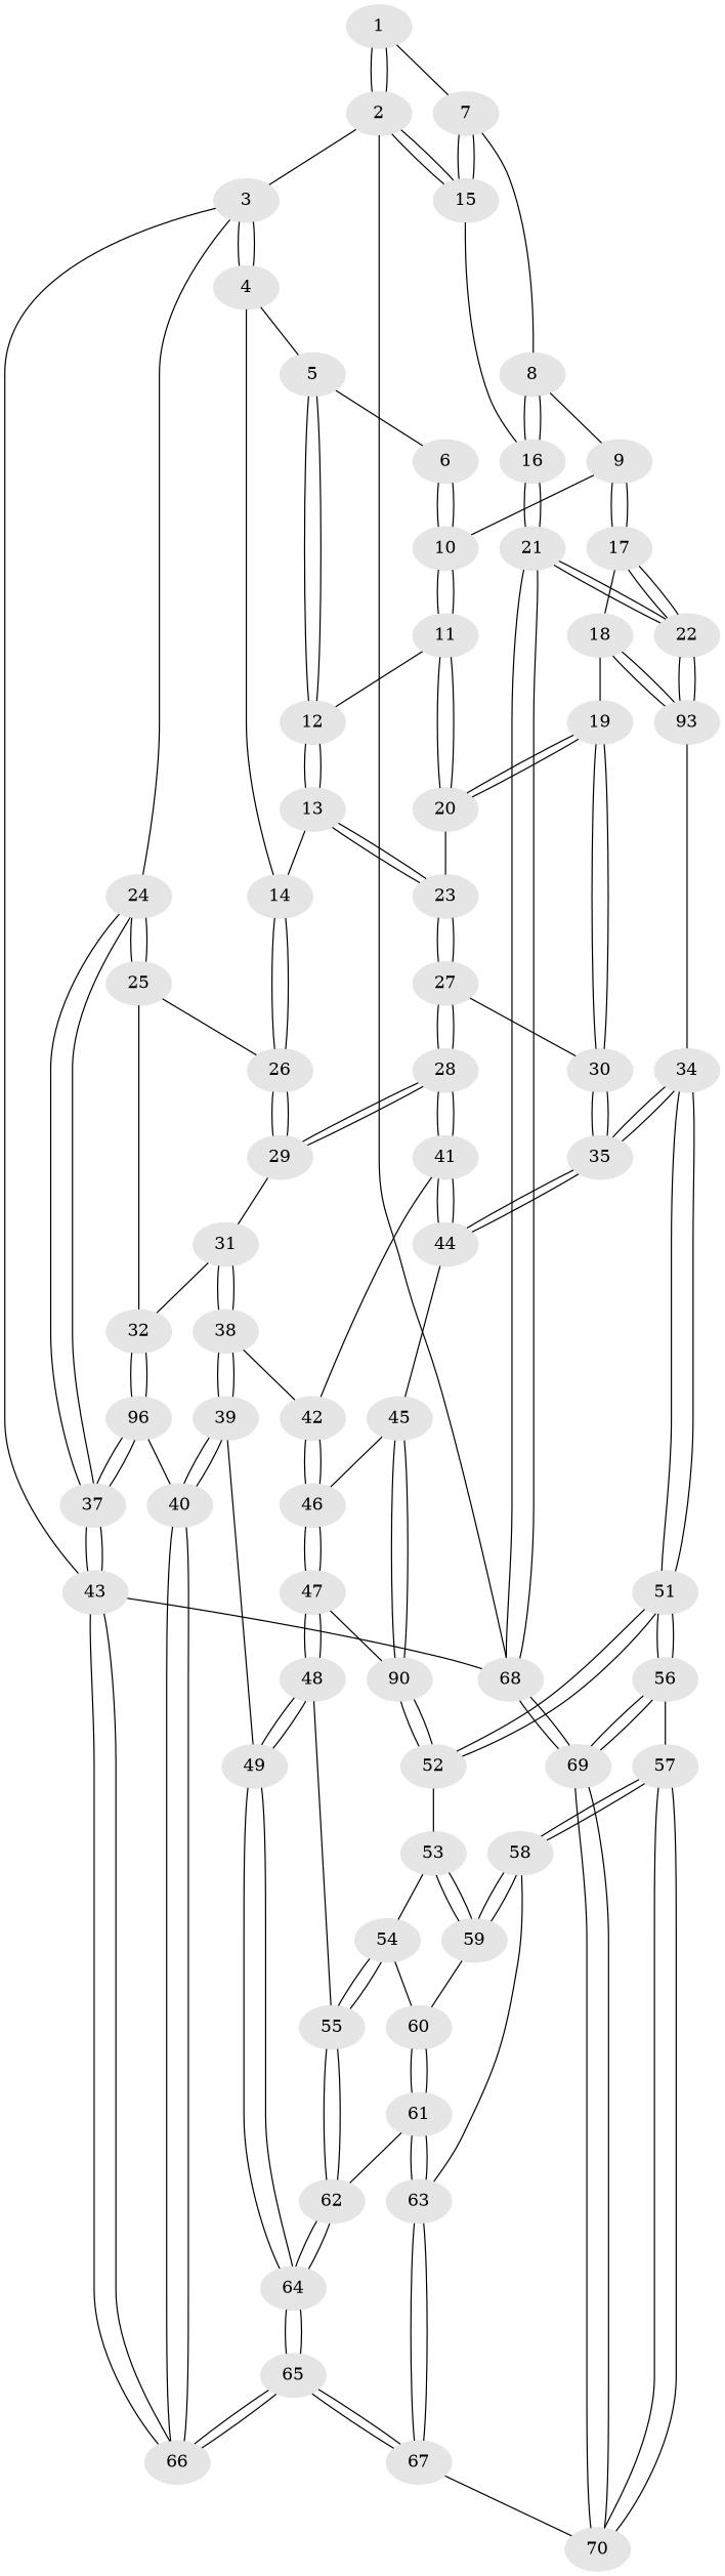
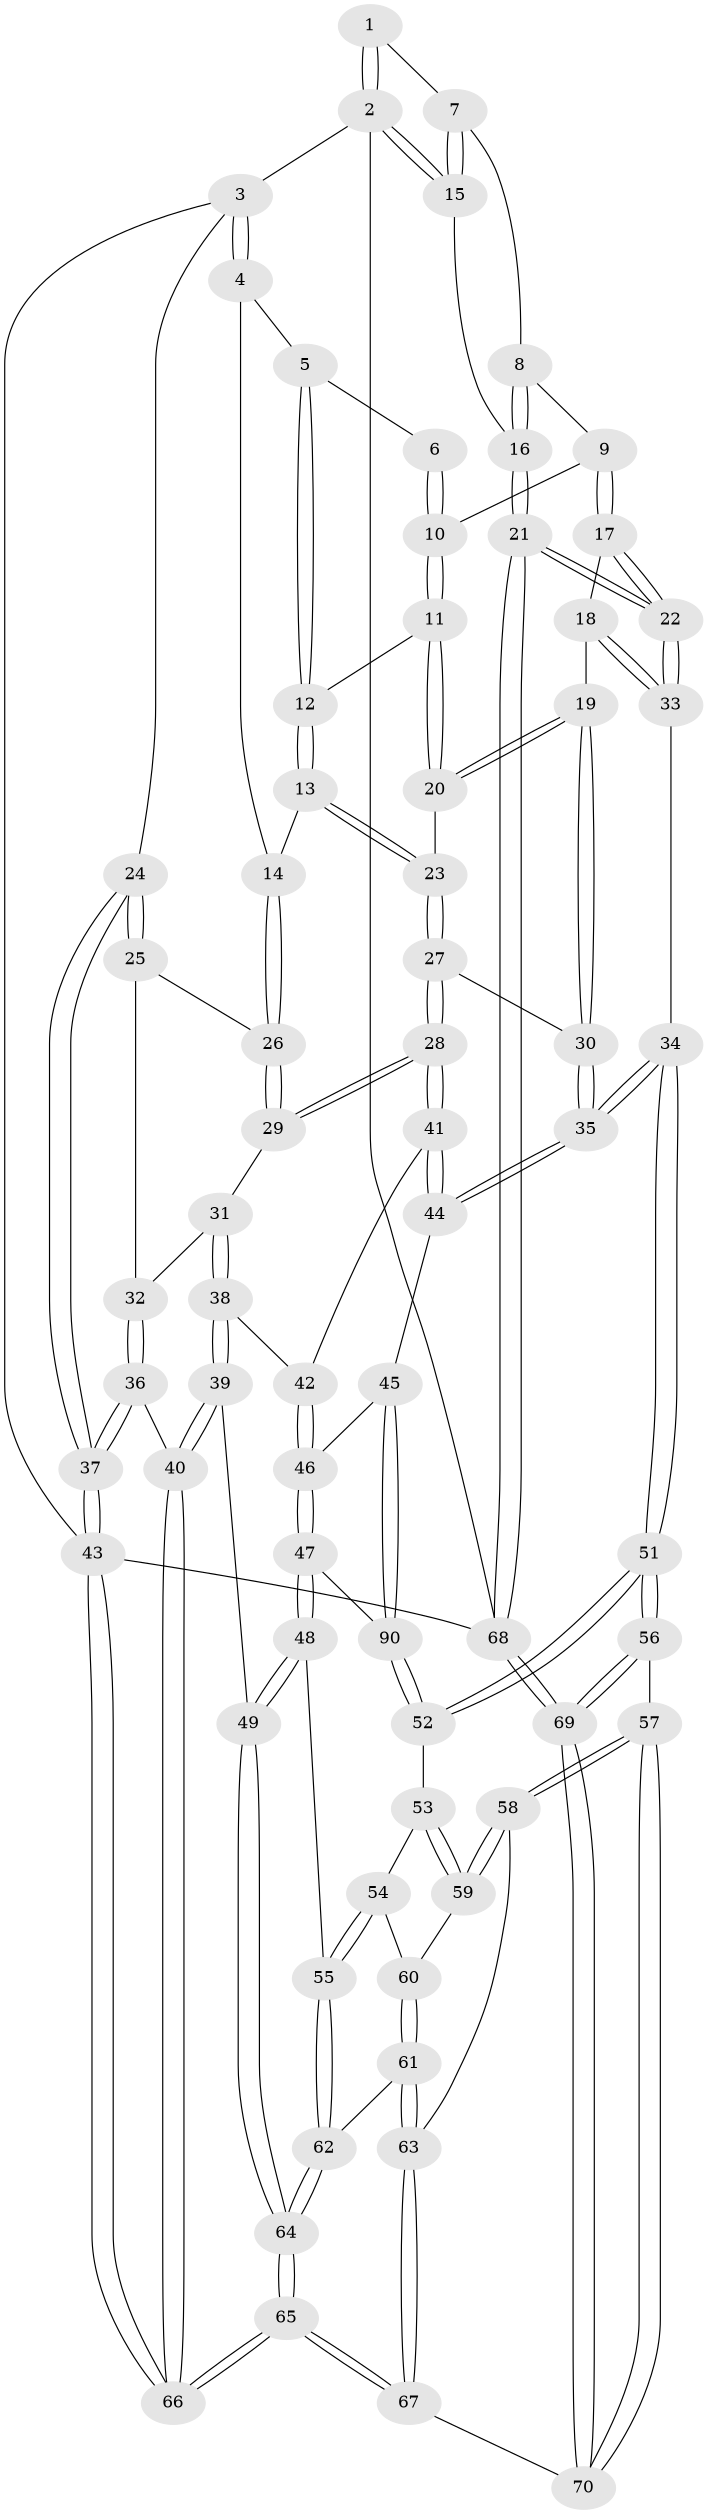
  graph {
    node [color=gray90 style=filled]
    1
    2
    7
    3
    15
    68
    8
    4
    24
    43
    16
    69
    5
    14
    25
    37
    66
    6
    12
    26
    10
    13
    11
    9
    17
    21
    18
    22
    20
    23
    27
    29
    19
-   33 [label=93]
+   33
    30
    34
    35
    28
    32
-   36 [label=96]
+   36
    31
    41
    44
    42
    38
    39
    40
    51
    52
    56
    45
    49
    46
    64
    47
    n56 [label=90]
    48
    55
    62
    65
    53
    57
    54
    59
    60
    61
    58
    70
    63
    67
    1 -- 2
    1 -- 2
    1 -- 7
    2 -- 3
    2 -- 15
    2 -- 15
    2 -- 68
    7 -- 15
    7 -- 15
    7 -- 8
    3 -- 4
    3 -- 4
    3 -- 24
    3 -- 43
    15 -- 16
    68 -- 69
    68 -- 69
    8 -- 16
    8 -- 16
    8 -- 9
    4 -- 5
    4 -- 14
    24 -- 25
    24 -- 25
    24 -- 37
    24 -- 37
    43 -- 68
    43 -- 66
    43 -- 66
    16 -- 21
    16 -- 21
    69 -- 70
    69 -- 70
    5 -- 6
    5 -- 12
    5 -- 12
    14 -- 26
    14 -- 26
    25 -- 26
    25 -- 32
    37 -- 43
    37 -- 43
    6 -- 10
    6 -- 10
    12 -- 13
    12 -- 13
    26 -- 29
    26 -- 29
    10 -- 11
    10 -- 11
    13 -- 14
    13 -- 23
    13 -- 23
    11 -- 12
    11 -- 20
    11 -- 20
    9 -- 10
    9 -- 17
    9 -- 17
    17 -- 18
    17 -- 22
    17 -- 22
    21 -- 68
    21 -- 68
    21 -- 22
    21 -- 22
    18 -- 19
    18 -- 33
    18 -- 33
    22 -- 33
    22 -- 33
    20 -- 23
    23 -- 27
    23 -- 27
    27 -- 30
    27 -- 28
    27 -- 28
    29 -- 31
    19 -- 20
    19 -- 20
    19 -- 30
    19 -- 30
    33 -- 34
    30 -- 35
    30 -- 35
    34 -- 35
    34 -- 35
    34 -- 51
    34 -- 51
    35 -- 44
    35 -- 44
    28 -- 29
    28 -- 29
    28 -- 41
    28 -- 41
    32 -- 36
    32 -- 36
    36 -- 37
    36 -- 37
    36 -- 40
    31 -- 32
    31 -- 38
    31 -- 38
    41 -- 44
    41 -- 44
    41 -- 42
    44 -- 45
    42 -- 46
    42 -- 46
    38 -- 42
    38 -- 39
    38 -- 39
    39 -- 40
    39 -- 40
    39 -- 49
    40 -- 66
    40 -- 66
    51 -- 52
    51 -- 52
    51 -- 56
    51 -- 56
    52 -- 53
    56 -- 69
    56 -- 69
    56 -- 57
    45 -- 46
    45 -- n56
    45 -- n56
    49 -- 64
    49 -- 64
    46 -- 47
    46 -- 47
    64 -- 65
    64 -- 65
    47 -- n56
    47 -- 48
    47 -- 48
    n56 -- 52
    n56 -- 52
    48 -- 49
    48 -- 49
    48 -- 55
    55 -- 62
    55 -- 62
    62 -- 64
    62 -- 64
    65 -- 66
    65 -- 66
    65 -- 67
    65 -- 67
    53 -- 54
    53 -- 59
    53 -- 59
    57 -- 58
    57 -- 58
    57 -- 70
    57 -- 70
    54 -- 55
    54 -- 55
    54 -- 60
    59 -- 60
    60 -- 61
    60 -- 61
    61 -- 62
    61 -- 63
    61 -- 63
    58 -- 59
    58 -- 59
    58 -- 63
    63 -- 67
    63 -- 67
    67 -- 70
  }
